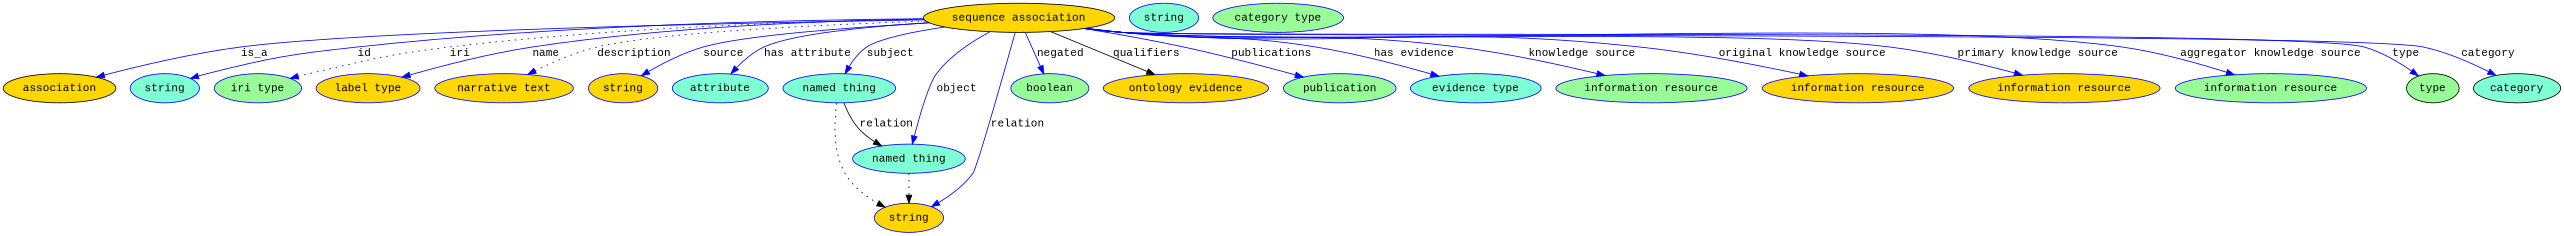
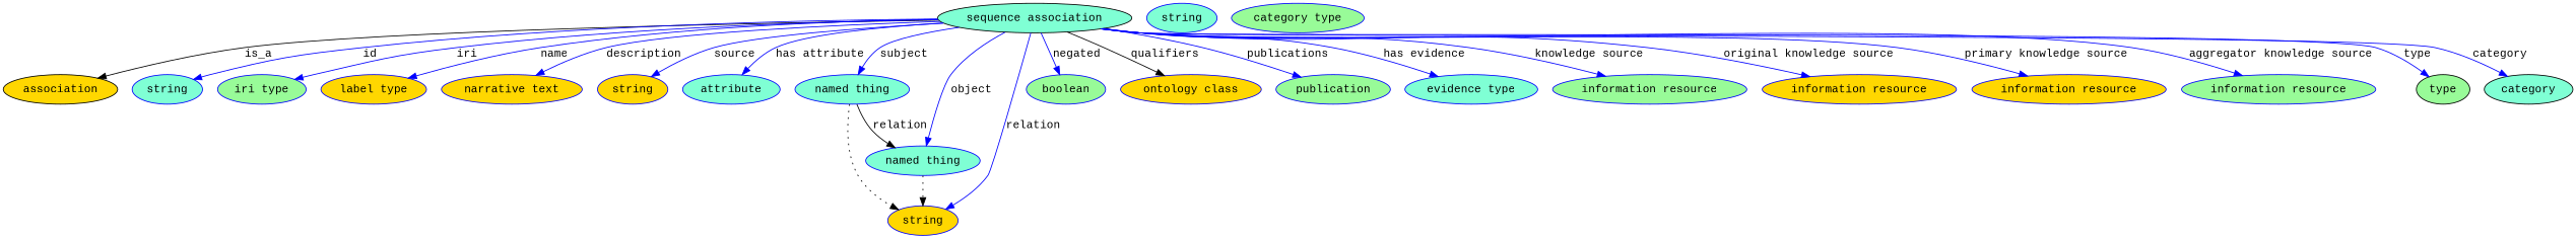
  digraph {
    fontname="Liberation Mono"
    node [fillcolor=aquamarine fontname="Liberation Mono" style=filled color=blue]
    edge [fontname="Liberation Mono" color=blue style=solid]
-   n1 [fillcolor=gold height=0.5 label="sequence association" width=2.347 color=""]
+   n1 [height=0.5 label="sequence association" width=2.347 color=""]
    association [fillcolor=gold height=0.5 width=1.3902 color=""]
    n3 [height=0.5 label=string width=0.84854]
    n4 [fillcolor=palegreen height=0.5 label="iri type" width=1.011]
    n5 [fillcolor=gold height=0.5 label="label type" width=1.2638]
    n6 [fillcolor=gold height=0.5 label="narrative text" width=1.6068]
    n7 [fillcolor=gold height=0.5 label=string width=0.84854]
    n8 [height=0.5 label=attribute width=1.1193]
    n9 [height=0.5 label="named thing" width=1.5346]
    n10 [height=0.5 label="named thing" width=1.5346]
    n11 [fillcolor=gold height=0.5 label=string width=0.84854]
    n12 [fillcolor=palegreen height=0.5 label=boolean width=1.0652]
-   n13 [fillcolor=gold height=0.5 label="ontology evidence" width=1.7151]
+   n13 [fillcolor=gold height=0.5 label="ontology class" width=1.7151]
    n14 [fillcolor=palegreen height=0.5 label=publication width=1.3902]
    n15 [height=0.5 label="evidence type" width=1.661]
    n16 [fillcolor=palegreen height=0.5 label="information resource" width=2.3651]
    n17 [fillcolor=gold height=0.5 label="information resource" width=2.3651]
    n18 [fillcolor=gold height=0.5 label="information resource" width=2.3651]
    n19 [fillcolor=palegreen height=0.5 label="information resource" width=2.3651]
    type [fillcolor=palegreen height=0.5 width=0.75 color=""]
    category [height=0.5 width=1.1374 color=""]
    n22 [height=0.5 label=string width=0.84854]
    n23 [fillcolor=palegreen height=0.5 label="category type" width=1.6249]
-   n1 -> association [label=is_a style=""]
+   n1 -> association [label=is_a color="" style=""]
    n1 -> n3 [label=id]
-   n1 -> n4 [label=iri style=dotted]
+   n1 -> n4 [label=iri]
    n1 -> n5 [label=name]
-   n1 -> n6 [label=description style=dotted]
+   n1 -> n6 [label=description]
    n1 -> n7 [label=source]
    n1 -> n8 [label="has attribute"]
    n1 -> n9 [label=subject]
    n1 -> n10 [label=object]
    n1 -> n11 [label=relation]
    n1 -> n12 [label=negated]
    n1 -> n13 [color=black label=qualifiers]
    n1 -> n14 [label=publications]
    n1 -> n15 [label="has evidence"]
    n1 -> n16 [label="knowledge source"]
    n1 -> n17 [label="original knowledge source"]
    n1 -> n18 [label="primary knowledge source"]
    n1 -> n19 [label="aggregator knowledge source"]
    n1 -> type [label=type]
    n1 -> category [label=category]
    n9 -> n10 [label=relation color="" style=""]
    n9 -> n11 [style=dotted color=""]
    n10 -> n11 [style=dotted color=""]
  }
